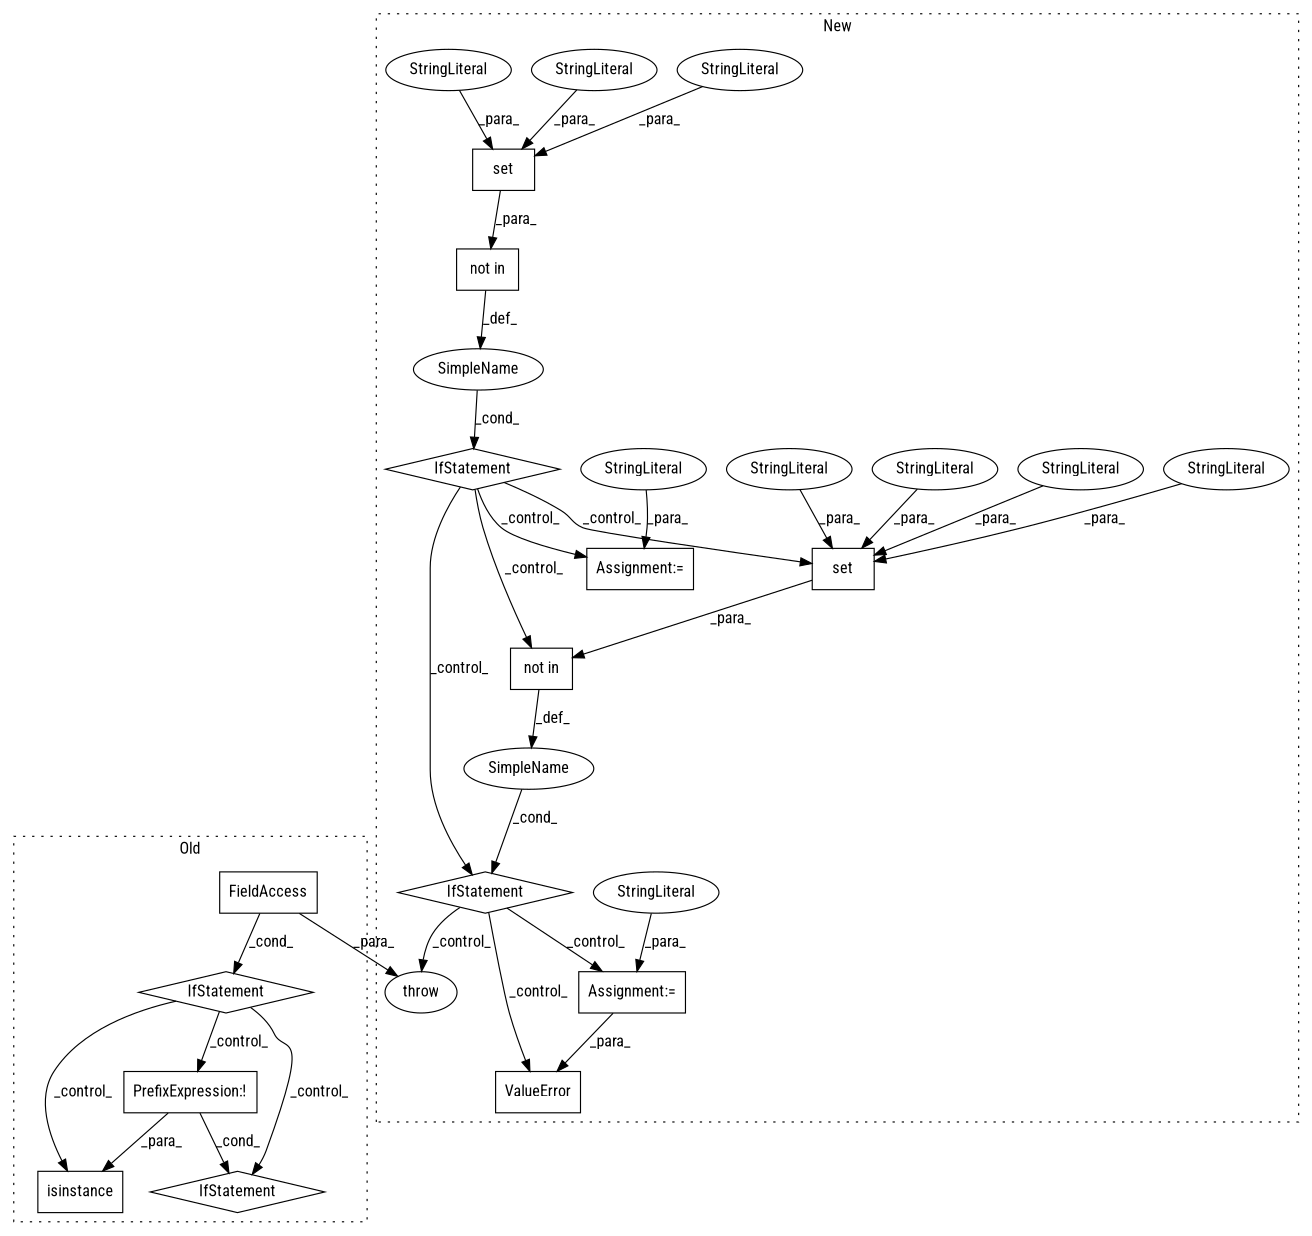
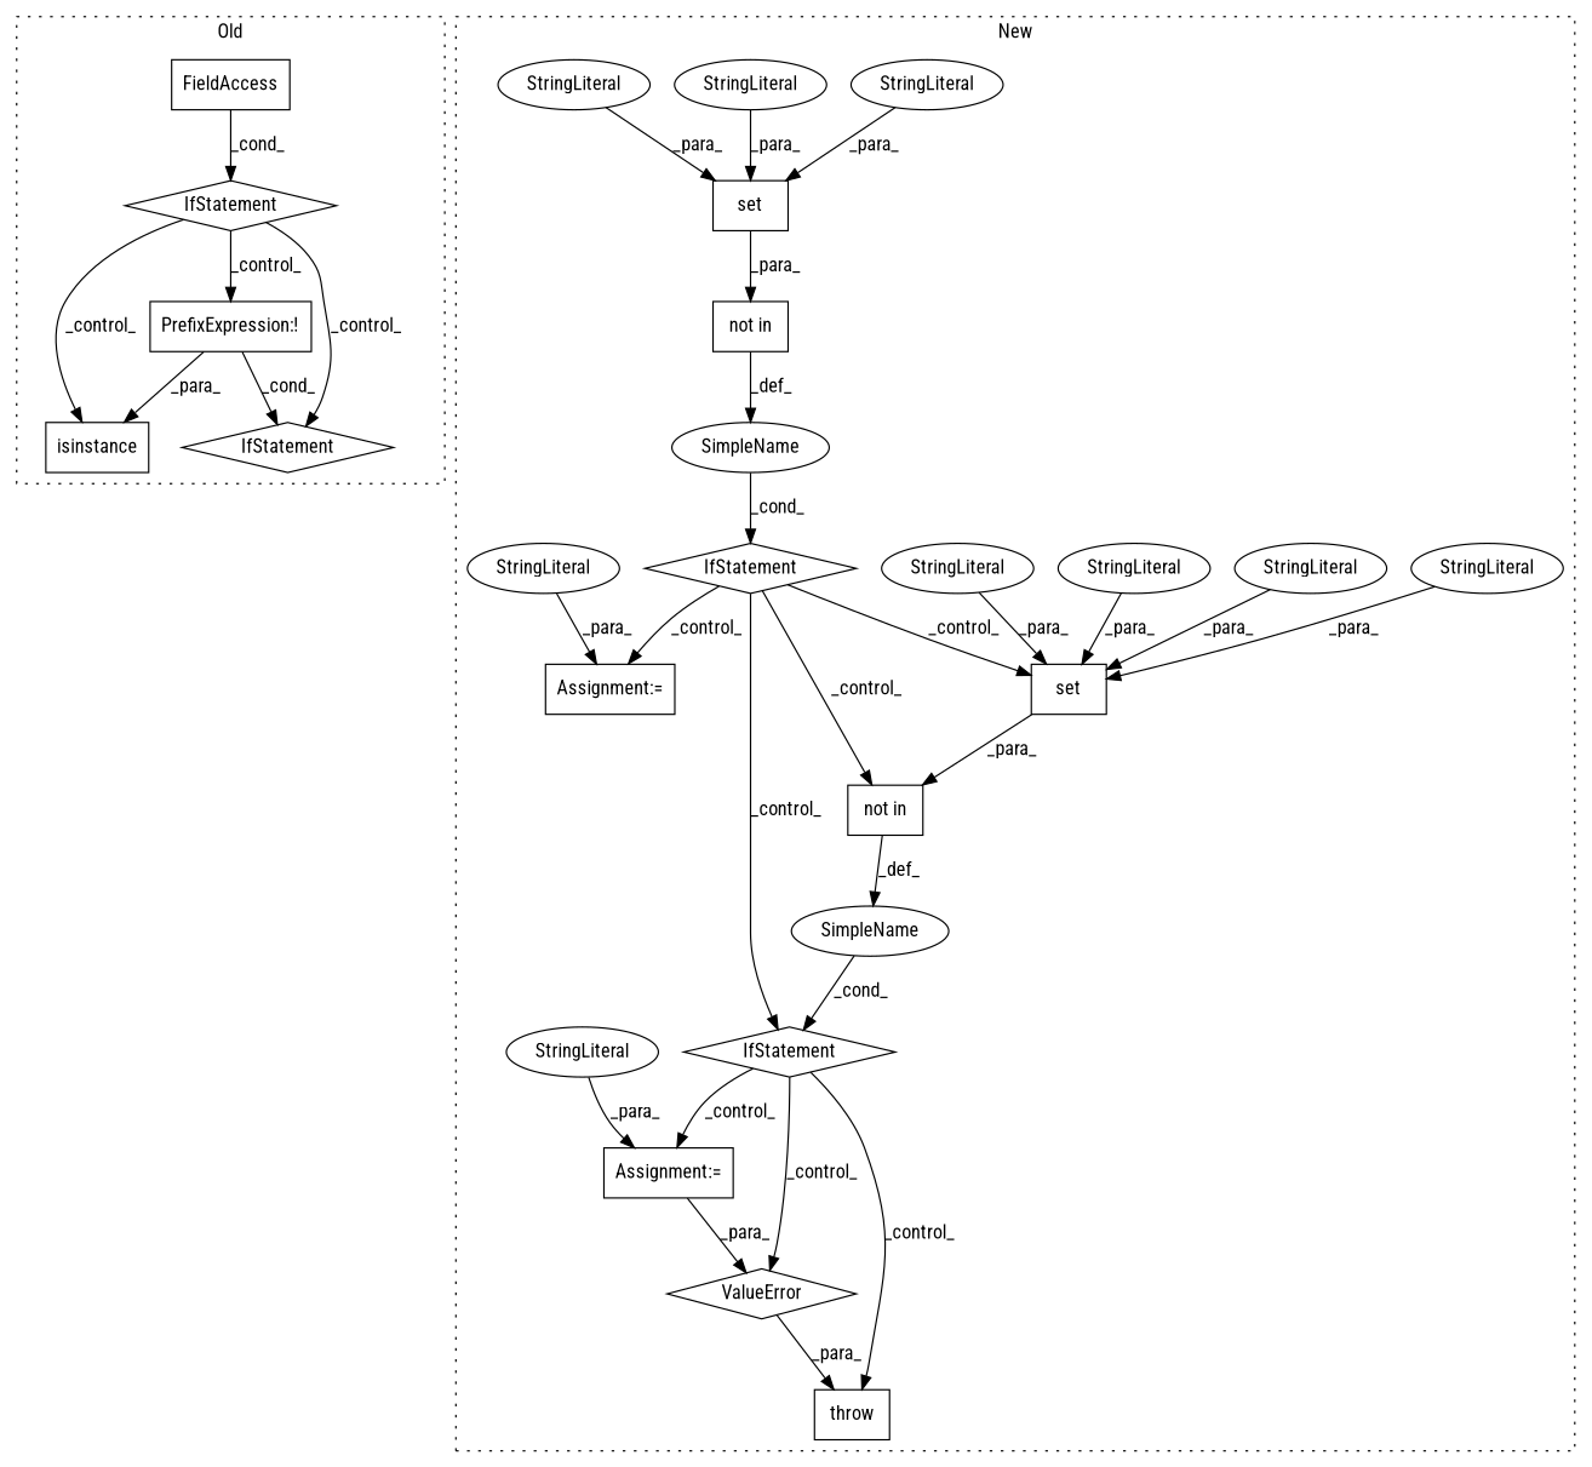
  digraph {
    fontname="Roboto Condensed"
    node [a=45 fontname="Roboto Condensed" l=1 shape=box]
    edge [fontname="Roboto Condensed"]
    n1 [a=32 l="11,1" label=isinstance s="970,1008"]
    n2 [a=25 l="4,2" label=IfStatement s="965,1009" shape=diamond]
    n3 [a=38 label="PrefixExpression:!" s=969]
    n4 [a=25 l="4,2" label=IfStatement s="937,955" shape=diamond]
    n5 [a=22 l=14 label=FieldAccess s=941]
    n6 [a=32 l="4,1" label=set s="944,978"]
    n7 [a=25 l="8,2" label=IfStatement s="721,780" shape=diamond]
    n8 [a=42 label=SimpleName shape=ellipse l=""]
    n9 [a=108 l=51 label="not in" s=928]
    n10 [a=32 l="4,1" label=set s="742,779"]
    n11 [a=108 l=51 label="not in" s=729]
-   n12 [a=53 l=6 label=throw s=1065 shape=ellipse]
+   n12 [a=53 l=6 label=throw s=1065]
    n13 [l=6 label=StringLiteral s=972 shape=ellipse]
    n14 [l=5 label=StringLiteral s=948 shape=ellipse]
    n15 [l=10 label=StringLiteral s=961 shape=ellipse]
    n16 [l=6 label=StringLiteral s=954 shape=ellipse]
    n17 [l=10 label=StringLiteral s=746 shape=ellipse]
    n18 [l=12 label=StringLiteral s=767 shape=ellipse]
    n19 [l=9 label=StringLiteral s=757 shape=ellipse]
    n20 [a=42 label=SimpleName shape=ellipse l=""]
    n21 [a=25 l="8,2" label=IfStatement s="920,979" shape=diamond]
-   n22 [a=32 l="11,1" label=ValueError s="1071,1085"]
+   n22 [a=32 l="11,1" label=ValueError s="1071,1085" shape=diamond]
    n23 [a=7 label="Assignment:=" s=992]
    n24 [l=64 label=StringLiteral s=993 shape=ellipse]
    n25 [a=7 label="Assignment:=" s=793]
    n26 [l=63 label=StringLiteral s=794 shape=ellipse]
    subgraph cluster_1 {
      label=Old
      style=dotted
      n1
      n2
      n3
      n4
      n5
    }
    subgraph cluster_2 {
      label=New
      style=dotted
      n6
      n7
      n8
      n9
      n10
      n11
      n12
      n13
      n14
      n15
      n16
      n17
      n18
      n19
      n20
      n21
      n22
      n23
      n24
      n25
      n26
    }
    n3 -> n1 [label=_para_]
    n3 -> n2 [label=_cond_]
    n4 -> n1 [label=_control_]
    n4 -> n2 [label=_control_]
    n4 -> n3 [label=_control_]
    n5 -> n4 [label=_cond_]
    n6 -> n9 [label=_para_]
    n7 -> n6 [label=_control_]
    n7 -> n9 [label=_control_]
    n7 -> n21 [label=_control_]
    n7 -> n25 [label=_control_]
    n8 -> n7 [label=_cond_]
    n9 -> n20 [label=_def_]
    n10 -> n11 [label=_para_]
    n11 -> n8 [label=_def_]
    n13 -> n6 [label=_para_]
    n14 -> n6 [label=_para_]
    n15 -> n6 [label=_para_]
    n16 -> n6 [label=_para_]
    n17 -> n10 [label=_para_]
    n18 -> n10 [label=_para_]
    n19 -> n10 [label=_para_]
    n20 -> n21 [label=_cond_]
    n21 -> n12 [label=_control_]
    n21 -> n22 [label=_control_]
    n21 -> n23 [label=_control_]
-   n5 -> n12 [label=_para_]
+   n22 -> n12 [label=_para_]
    n23 -> n22 [label=_para_]
    n24 -> n23 [label=_para_]
    n26 -> n25 [label=_para_]
  }
